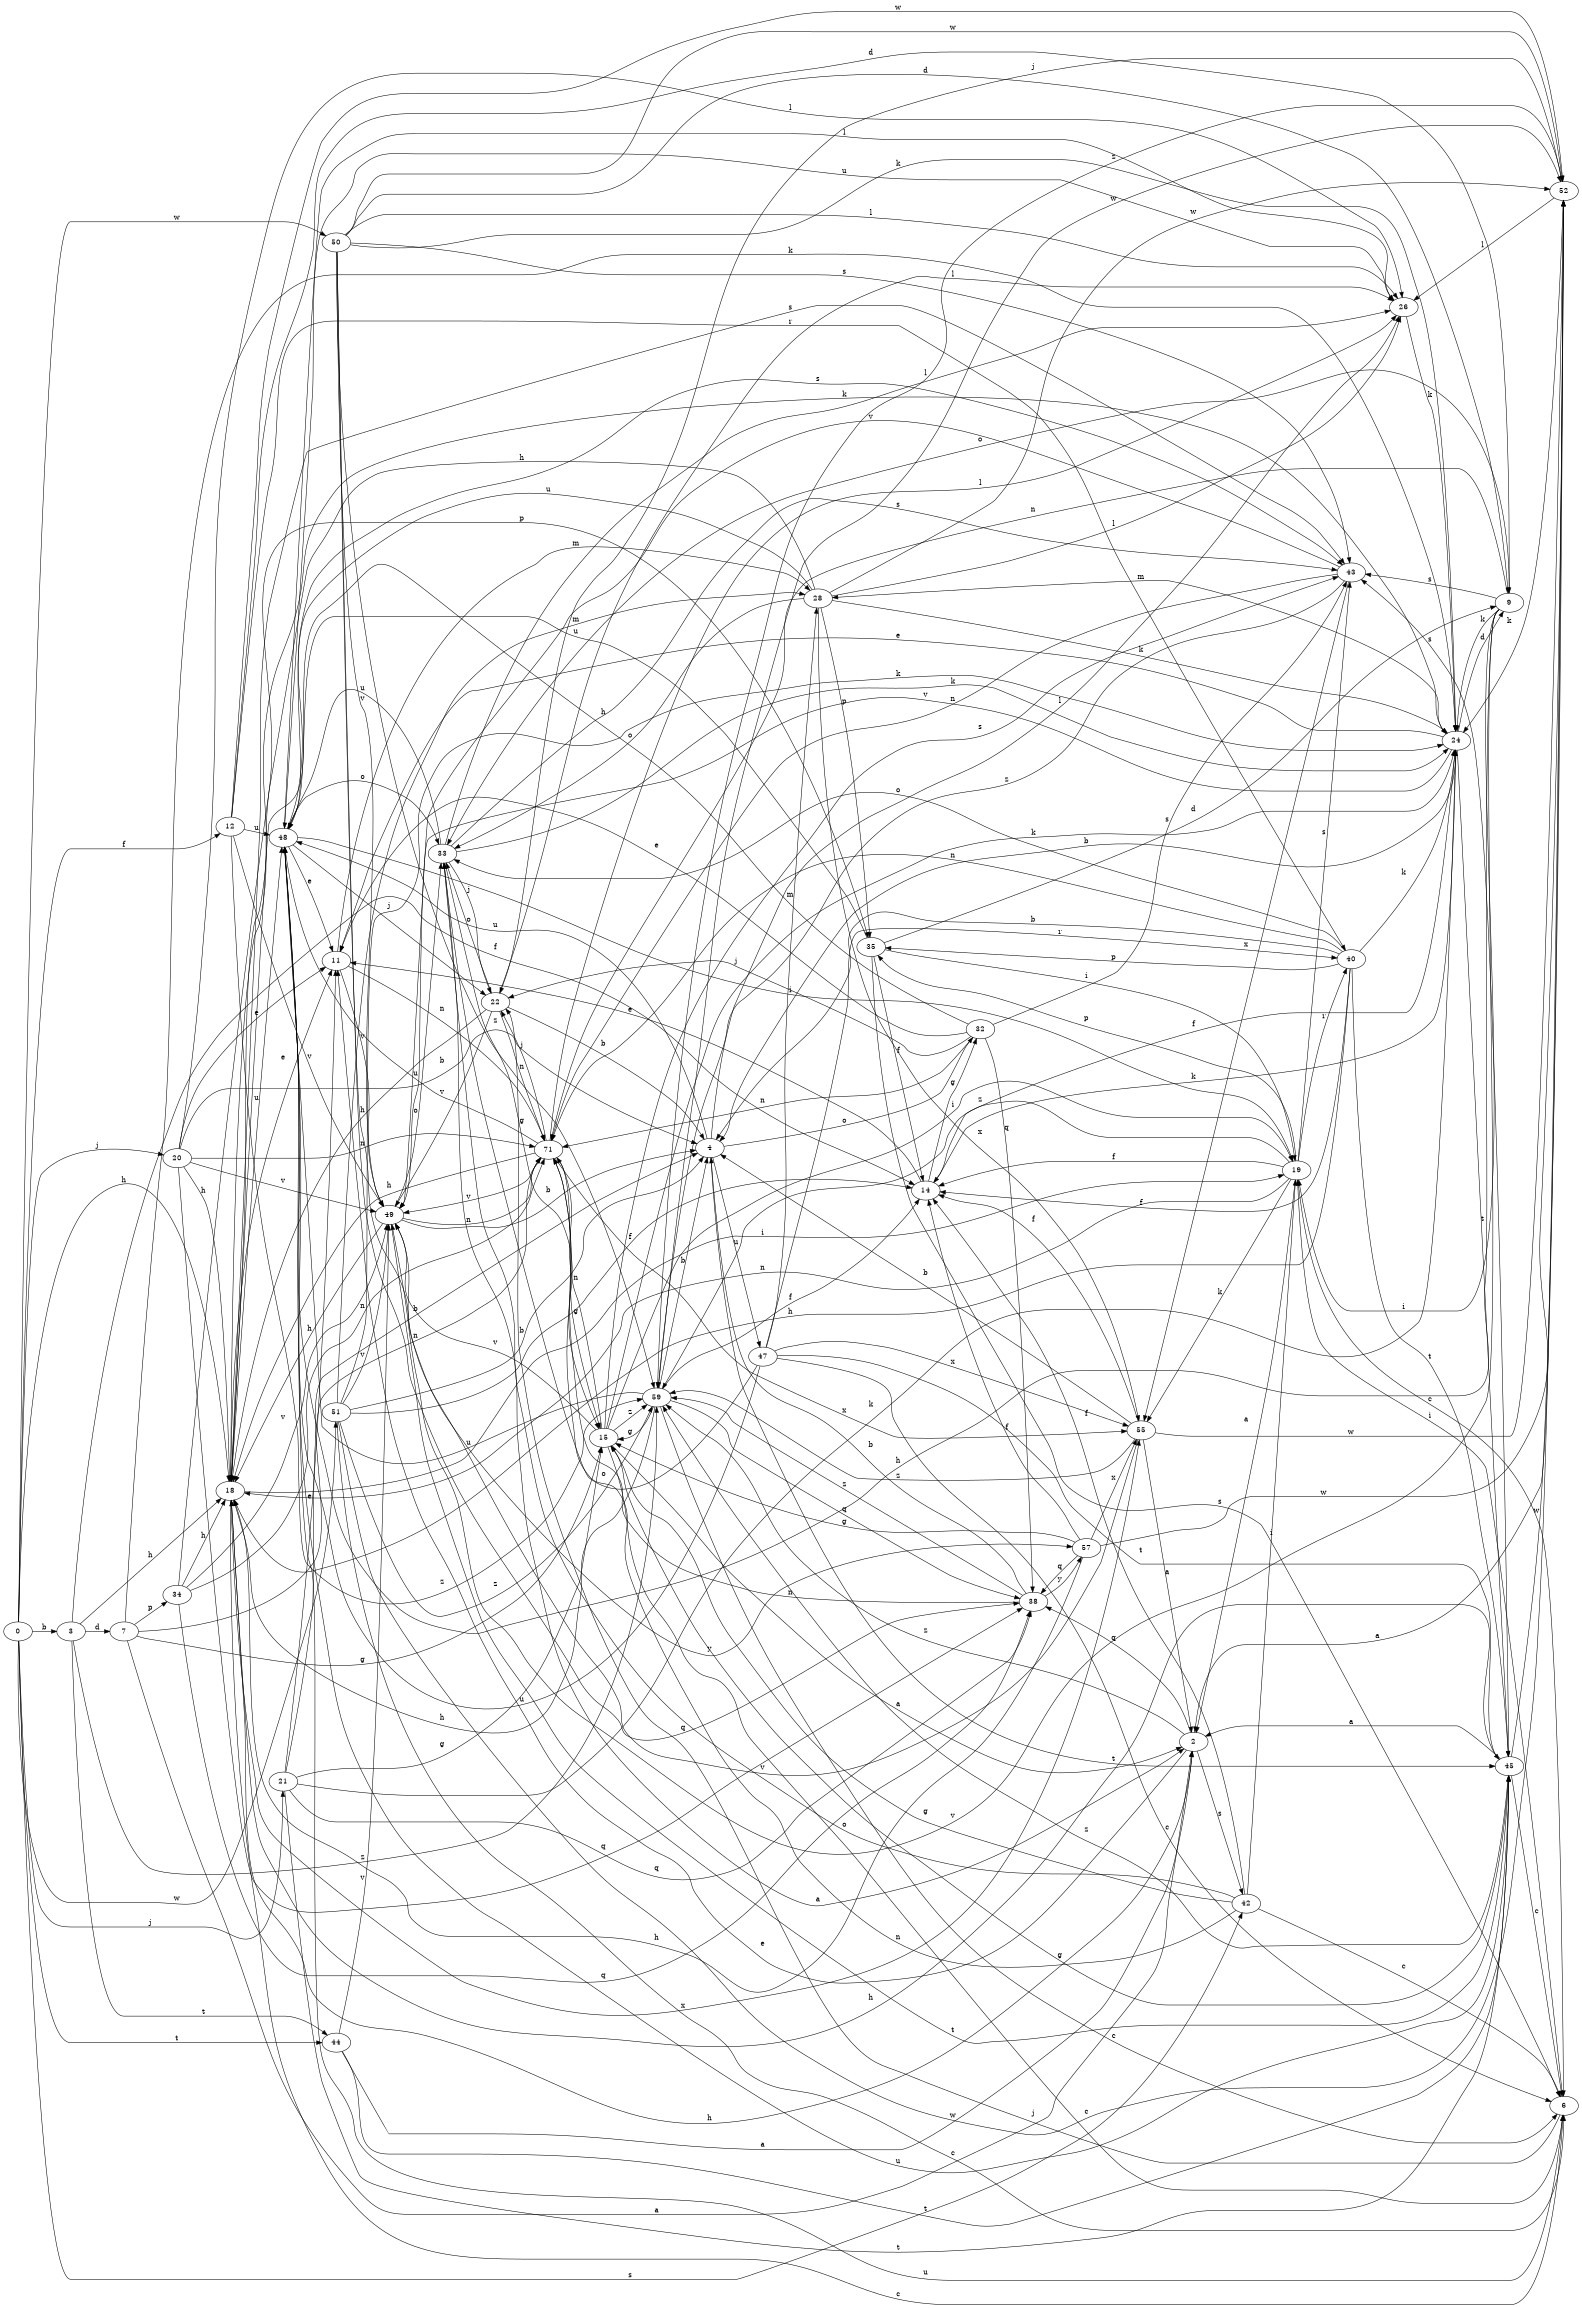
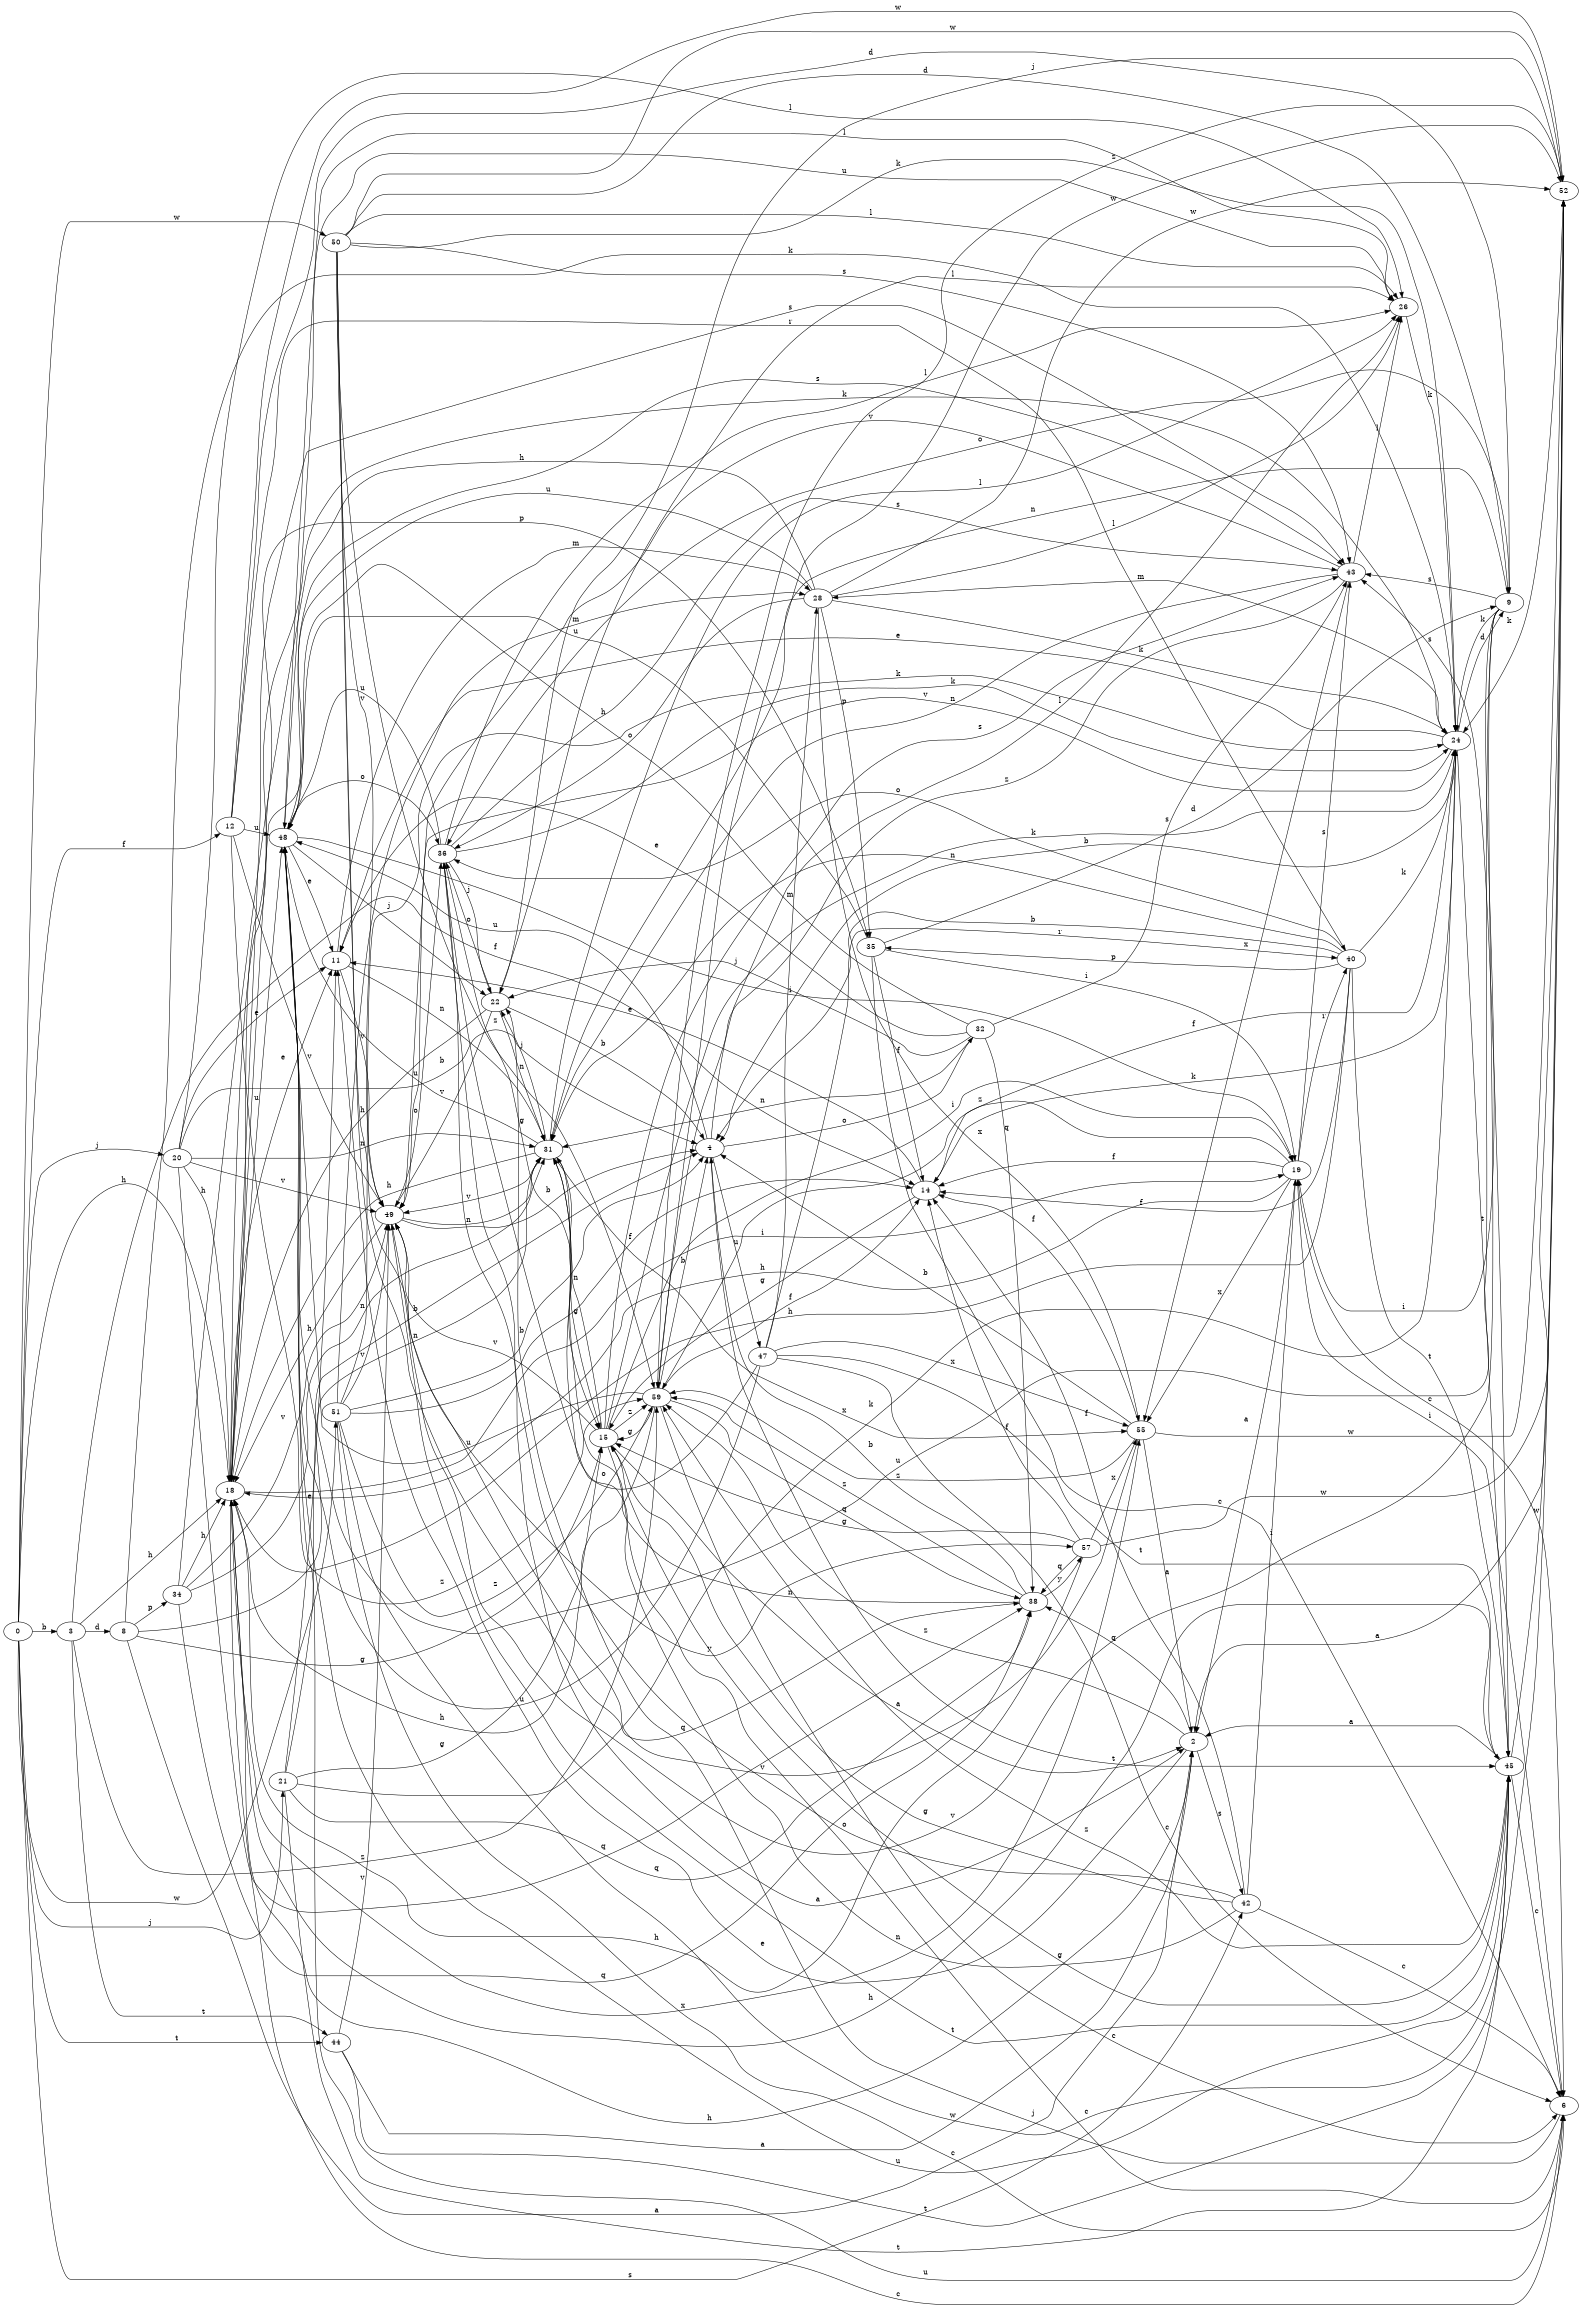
  strict digraph {
    rankdir=LR
    0
    3
    12
    18
    20
    21
    42
    44
    50
    51
    59
-   8 [label=7]
+   8
    14
    48
    9
    49
    40
    52
    11
    6
    19
    24
    43
    55
    38
    4
    26
-   31 [label=71]
+   31
    45
    15
-   33
+   33 [label=36]
    2
    57
    28
    34
    32
    47
    22
    35
    0 -> 3 [label=b]
    0 -> 12 [label=f]
    0 -> 18 [label=h]
    0 -> 20 [label=j]
    0 -> 21 [label=j]
    0 -> 42 [label=s]
    0 -> 44 [label=t]
    0 -> 50 [label=w]
    0 -> 51 [label=w]
    3 -> 18 [label=h]
    3 -> 44 [label=t]
    3 -> 59 [label=z]
    3 -> 8 [label=d]
    3 -> 14 [label=f]
    12 -> 59 [label=z]
    12 -> 48 [label=u]
    12 -> 9 [label=d]
    12 -> 49 [label=v]
    12 -> 40 [label=r]
    12 -> 52 [label=w]
    18 -> 48 [label=u]
    18 -> 11 [label=e]
    18 -> 6 [label=c]
    18 -> 19 [label=i]
    18 -> 24 [label=k]
    18 -> 43 [label=s]
    18 -> 55 [label=x]
    20 -> 18 [label=h]
    20 -> 49 [label=v]
    20 -> 11 [label=e]
    20 -> 38 [label=q]
    20 -> 4 [label=b]
    20 -> 26 [label=l]
    20 -> 31 [label=n]
    21 -> 11 [label=e]
    21 -> 24 [label=k]
    21 -> 38 [label=q]
    21 -> 31 [label=n]
    21 -> 45 [label=t]
    21 -> 15 [label=g]
    42 -> 14 [label=f]
    42 -> 6 [label=c]
    42 -> 19 [label=i]
    42 -> 31 [label=n]
    42 -> 15 [label=g]
    42 -> 33 [label=o]
    44 -> 49 [label=v]
    44 -> 45 [label=t]
    44 -> 2 [label=a]
    50 -> 59 [label=z]
    50 -> 9 [label=d]
    50 -> 49 [label=v]
    50 -> 52 [label=w]
    50 -> 24 [label=k]
    50 -> 43 [label=s]
    50 -> 38 [label=q]
    50 -> 26 [label=l]
    50 -> 57 [label=y]
    51 -> 59 [label=z]
    51 -> 14 [label=f]
    51 -> 49 [label=v]
    51 -> 52 [label=w]
    51 -> 6 [label=c]
    51 -> 24 [label=k]
    51 -> 4 [label=b]
    51 -> 28 [label=m]
    59 -> 18 [label=h]
    59 -> 14 [label=f]
    59 -> 48 [label=u]
    59 -> 52 [label=w]
    59 -> 6 [label=c]
    59 -> 38 [label=q]
    59 -> 4 [label=b]
    59 -> 15 [label=g]
    8 -> 24 [label=k]
    8 -> 4 [label=b]
    8 -> 15 [label=g]
    8 -> 2 [label=a]
    8 -> 34 [label=p]
    14 -> 11 [label=e]
    14 -> 24 [label=k]
-   14 -> 32 [label=g]
+   14 -> 15 [label=g]
    48 -> 11 [label=e]
    48 -> 19 [label=i]
    48 -> 43 [label=s]
    48 -> 26 [label=l]
    48 -> 33 [label=o]
    48 -> 22 [label=j]
-   9 -> 48 [label=h]
+   9 -> 48 [label=u]
    9 -> 49 [label=v]
    9 -> 19 [label=i]
    9 -> 24 [label=k]
    9 -> 43 [label=s]
    9 -> 31 [label=n]
    9 -> 33 [label=o]
    49 -> 18 [label=h]
    49 -> 4 [label=b]
    49 -> 31 [label=n]
    49 -> 45 [label=t]
    49 -> 33 [label=o]
    40 -> 18 [label=h]
    40 -> 14 [label=f]
    40 -> 24 [label=k]
    40 -> 4 [label=b]
    40 -> 31 [label=n]
    40 -> 45 [label=t]
    40 -> 33 [label=o]
    40 -> 35 [label=p]
    52 -> 59 [label=z]
    52 -> 24 [label=k]
-   52 -> 26 [label=l]
+   43 -> 26 [label=l]
    52 -> 2 [label=a]
    52 -> 22 [label=j]
    11 -> 49 [label=v]
    11 -> 31 [label=n]
    11 -> 28 [label=m]
    6 -> 48 [label=u]
    6 -> 19 [label=i]
    6 -> 22 [label=j]
-   19 -> 18 [label=n]
+   19 -> 18 [label=h]
    19 -> 59 [label=z]
    19 -> 14 [label=f]
    19 -> 40 [label=r]
    19 -> 6 [label=c]
    19 -> 43 [label=s]
-   19 -> 55 [label=k]
+   19 -> 55 [label=x]
    19 -> 2 [label=a]
-   19 -> 35 [label=p]
    24 -> 14 [label=f]
    24 -> 9 [label=d]
    24 -> 49 [label=v]
    24 -> 11 [label=e]
    24 -> 4 [label=b]
    24 -> 45 [label=t]
    24 -> 28 [label=m]
    43 -> 59 [label=z]
    43 -> 49 [label=v]
    43 -> 55 [label=x]
    43 -> 31 [label=n]
    55 -> 59 [label=z]
    55 -> 14 [label=f]
    55 -> 49 [label=v]
    55 -> 52 [label=w]
    55 -> 4 [label=b]
    55 -> 2 [label=a]
    38 -> 59 [label=z]
    38 -> 4 [label=b]
    38 -> 31 [label=n]
    38 -> 57 [label=y]
    4 -> 48 [label=u]
    4 -> 26 [label=l]
    4 -> 45 [label=t]
    4 -> 32 [label=o]
    4 -> 47 [label=u]
    26 -> 48 [label=u]
    26 -> 24 [label=k]
    31 -> 18 [label=h]
    31 -> 48 [label=u]
    31 -> 49 [label=v]
    31 -> 55 [label=x]
    31 -> 26 [label=l]
    31 -> 15 [label=g]
    31 -> 22 [label=j]
    45 -> 18 [label=h]
    45 -> 59 [label=z]
    45 -> 48 [label=u]
    45 -> 52 [label=w]
    45 -> 6 [label=c]
    45 -> 43 [label=s]
    45 -> 15 [label=g]
    45 -> 2 [label=a]
    15 -> 59 [label=z]
    15 -> 49 [label=v]
    15 -> 6 [label=c]
    15 -> 19 [label=i]
    15 -> 24 [label=k]
    15 -> 43 [label=s]
    15 -> 31 [label=n]
    15 -> 2 [label=a]
    33 -> 48 [label=u]
    33 -> 24 [label=k]
    33 -> 43 [label=s]
    33 -> 26 [label=l]
    33 -> 15 [label=g]
    33 -> 2 [label=a]
    33 -> 22 [label=j]
    2 -> 18 [label=h]
    2 -> 42 [label=s]
    2 -> 59 [label=z]
    2 -> 11 [label=e]
    2 -> 38 [label=q]
    57 -> 18 [label=h]
    57 -> 14 [label=f]
    57 -> 52 [label=w]
    57 -> 55 [label=x]
    57 -> 38 [label=q]
    57 -> 15 [label=g]
    28 -> 18 [label=h]
    28 -> 48 [label=u]
    28 -> 52 [label=w]
    28 -> 24 [label=k]
    28 -> 55 [label=x]
    28 -> 26 [label=l]
    28 -> 33 [label=o]
    28 -> 35 [label=p]
    34 -> 18 [label=h]
    34 -> 49 [label=v]
    34 -> 38 [label=q]
    34 -> 31 [label=n]
    34 -> 35 [label=p]
    32 -> 18 [label=h]
    32 -> 11 [label=e]
    32 -> 43 [label=s]
    32 -> 38 [label=q]
    32 -> 31 [label=n]
    32 -> 22 [label=j]
    47 -> 48 [label=u]
    47 -> 40 [label=r]
    47 -> 6 [label=c]
    47 -> 55 [label=x]
    47 -> 45 [label=t]
    47 -> 33 [label=o]
    47 -> 28 [label=m]
    22 -> 18 [label=h]
    22 -> 49 [label=v]
    22 -> 4 [label=b]
    22 -> 26 [label=l]
    22 -> 31 [label=n]
    22 -> 33 [label=o]
    35 -> 14 [label=f]
    35 -> 48 [label=u]
    35 -> 9 [label=d]
-   35 -> 6 [label=s]
+   35 -> 6 [label=c]
    35 -> 19 [label=i]
  }
